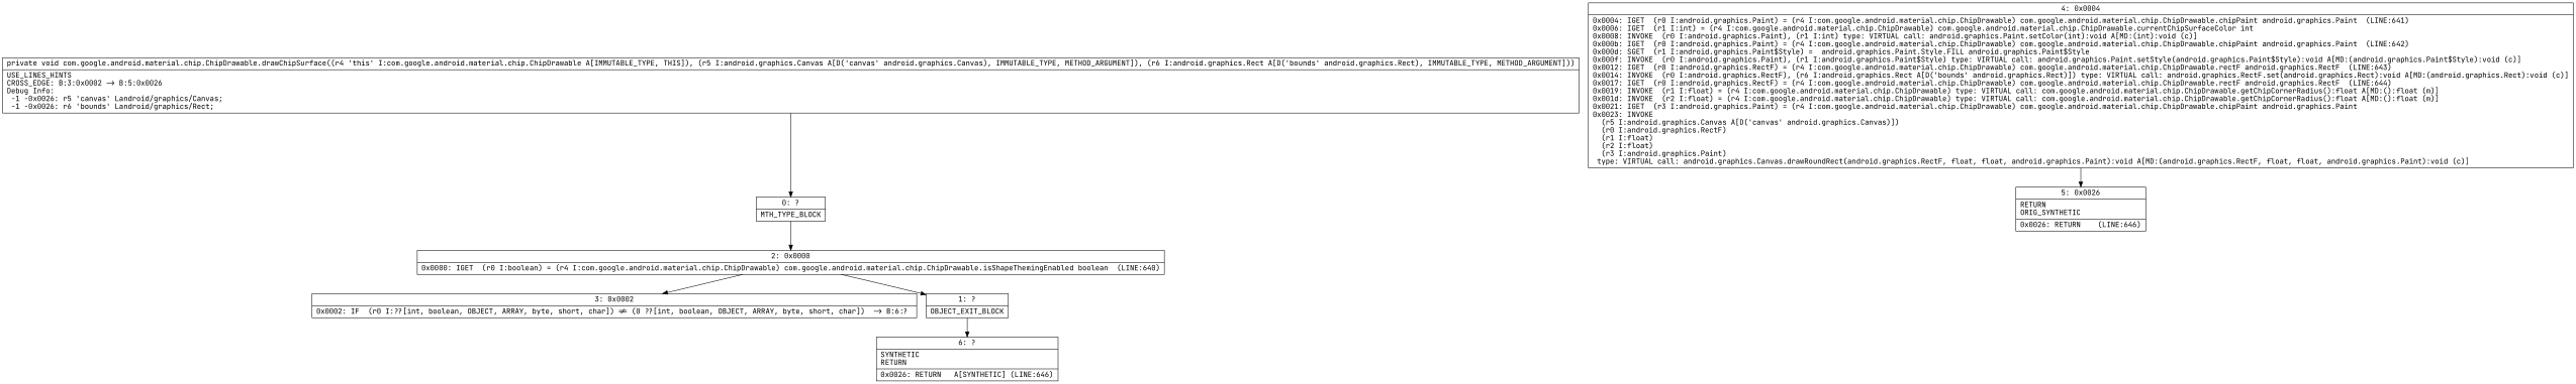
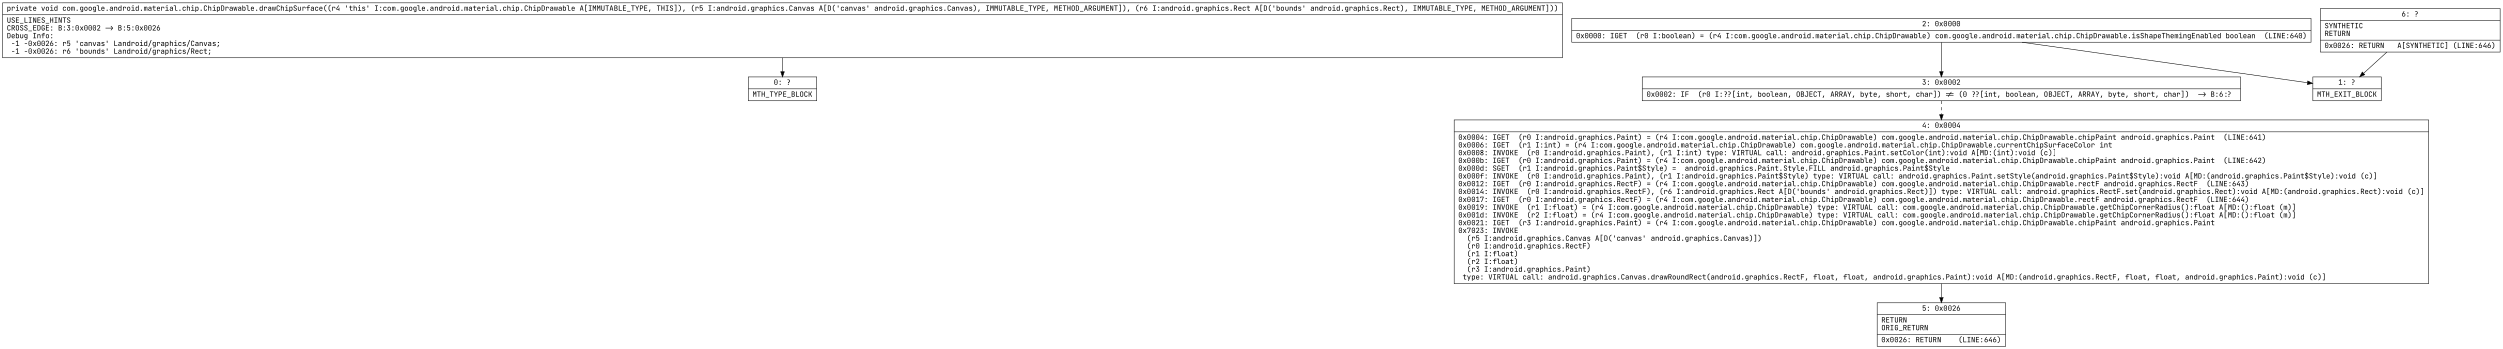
  digraph {
    fontname="JetBrains Mono"
    node [fontname="JetBrains Mono" shape=record]
    edge [fontname="JetBrains Mono"]
    n1 [label="{0\:\ ?|MTH_TYPE_BLOCK\l}"]
    n2 [label="{2\:\ 0x0000|0x0000: IGET  (r0 I:boolean) = (r4 I:com.google.android.material.chip.ChipDrawable) com.google.android.material.chip.ChipDrawable.isShapeThemingEnabled boolean  (LINE:640)\l}"]
    n3 [label="{3\:\ 0x0002|0x0002: IF  (r0 I:??[int, boolean, OBJECT, ARRAY, byte, short, char]) != (0 ??[int, boolean, OBJECT, ARRAY, byte, short, char])  \-\> B:6:? \l}"]
-   n4 [label="{1\:\ ?|OBJECT_EXIT_BLOCK\l}"]
-   n5 [label="{4\:\ 0x0004|0x0004: IGET  (r0 I:android.graphics.Paint) = (r4 I:com.google.android.material.chip.ChipDrawable) com.google.android.material.chip.ChipDrawable.chipPaint android.graphics.Paint  (LINE:641)\l0x0006: IGET  (r1 I:int) = (r4 I:com.google.android.material.chip.ChipDrawable) com.google.android.material.chip.ChipDrawable.currentChipSurfaceColor int \l0x0008: INVOKE  (r0 I:android.graphics.Paint), (r1 I:int) type: VIRTUAL call: android.graphics.Paint.setColor(int):void A[MD:(int):void (c)]\l0x000b: IGET  (r0 I:android.graphics.Paint) = (r4 I:com.google.android.material.chip.ChipDrawable) com.google.android.material.chip.ChipDrawable.chipPaint android.graphics.Paint  (LINE:642)\l0x000d: SGET  (r1 I:android.graphics.Paint$Style) =  android.graphics.Paint.Style.FILL android.graphics.Paint$Style \l0x000f: INVOKE  (r0 I:android.graphics.Paint), (r1 I:android.graphics.Paint$Style) type: VIRTUAL call: android.graphics.Paint.setStyle(android.graphics.Paint$Style):void A[MD:(android.graphics.Paint$Style):void (c)]\l0x0012: IGET  (r0 I:android.graphics.RectF) = (r4 I:com.google.android.material.chip.ChipDrawable) com.google.android.material.chip.ChipDrawable.rectF android.graphics.RectF  (LINE:643)\l0x0014: INVOKE  (r0 I:android.graphics.RectF), (r6 I:android.graphics.Rect A[D('bounds' android.graphics.Rect)]) type: VIRTUAL call: android.graphics.RectF.set(android.graphics.Rect):void A[MD:(android.graphics.Rect):void (c)]\l0x0017: IGET  (r0 I:android.graphics.RectF) = (r4 I:com.google.android.material.chip.ChipDrawable) com.google.android.material.chip.ChipDrawable.rectF android.graphics.RectF  (LINE:644)\l0x0019: INVOKE  (r1 I:float) = (r4 I:com.google.android.material.chip.ChipDrawable) type: VIRTUAL call: com.google.android.material.chip.ChipDrawable.getChipCornerRadius():float A[MD:():float (m)]\l0x001d: INVOKE  (r2 I:float) = (r4 I:com.google.android.material.chip.ChipDrawable) type: VIRTUAL call: com.google.android.material.chip.ChipDrawable.getChipCornerRadius():float A[MD:():float (m)]\l0x0021: IGET  (r3 I:android.graphics.Paint) = (r4 I:com.google.android.material.chip.ChipDrawable) com.google.android.material.chip.ChipDrawable.chipPaint android.graphics.Paint \l0x0023: INVOKE  \l  (r5 I:android.graphics.Canvas A[D('canvas' android.graphics.Canvas)])\l  (r0 I:android.graphics.RectF)\l  (r1 I:float)\l  (r2 I:float)\l  (r3 I:android.graphics.Paint)\l type: VIRTUAL call: android.graphics.Canvas.drawRoundRect(android.graphics.RectF, float, float, android.graphics.Paint):void A[MD:(android.graphics.RectF, float, float, android.graphics.Paint):void (c)]\l}"]
-   n6 [label="{5\:\ 0x0026|RETURN\lORIG_SYNTHETIC\l|0x0026: RETURN    (LINE:646)\l}"]
+   n4 [label="{1\:\ ?|MTH_EXIT_BLOCK\l}"]
+   n5 [label="{4\:\ 0x0004|0x0004: IGET  (r0 I:android.graphics.Paint) = (r4 I:com.google.android.material.chip.ChipDrawable) com.google.android.material.chip.ChipDrawable.chipPaint android.graphics.Paint  (LINE:641)\l0x0006: IGET  (r1 I:int) = (r4 I:com.google.android.material.chip.ChipDrawable) com.google.android.material.chip.ChipDrawable.currentChipSurfaceColor int \l0x0008: INVOKE  (r0 I:android.graphics.Paint), (r1 I:int) type: VIRTUAL call: android.graphics.Paint.setColor(int):void A[MD:(int):void (c)]\l0x000b: IGET  (r0 I:android.graphics.Paint) = (r4 I:com.google.android.material.chip.ChipDrawable) com.google.android.material.chip.ChipDrawable.chipPaint android.graphics.Paint  (LINE:642)\l0x000d: SGET  (r1 I:android.graphics.Paint$Style) =  android.graphics.Paint.Style.FILL android.graphics.Paint$Style \l0x000f: INVOKE  (r0 I:android.graphics.Paint), (r1 I:android.graphics.Paint$Style) type: VIRTUAL call: android.graphics.Paint.setStyle(android.graphics.Paint$Style):void A[MD:(android.graphics.Paint$Style):void (c)]\l0x0012: IGET  (r0 I:android.graphics.RectF) = (r4 I:com.google.android.material.chip.ChipDrawable) com.google.android.material.chip.ChipDrawable.rectF android.graphics.RectF  (LINE:643)\l0x0014: INVOKE  (r0 I:android.graphics.RectF), (r6 I:android.graphics.Rect A[D('bounds' android.graphics.Rect)]) type: VIRTUAL call: android.graphics.RectF.set(android.graphics.Rect):void A[MD:(android.graphics.Rect):void (c)]\l0x0017: IGET  (r0 I:android.graphics.RectF) = (r4 I:com.google.android.material.chip.ChipDrawable) com.google.android.material.chip.ChipDrawable.rectF android.graphics.RectF  (LINE:644)\l0x0019: INVOKE  (r1 I:float) = (r4 I:com.google.android.material.chip.ChipDrawable) type: VIRTUAL call: com.google.android.material.chip.ChipDrawable.getChipCornerRadius():float A[MD:():float (m)]\l0x001d: INVOKE  (r2 I:float) = (r4 I:com.google.android.material.chip.ChipDrawable) type: VIRTUAL call: com.google.android.material.chip.ChipDrawable.getChipCornerRadius():float A[MD:():float (m)]\l0x0021: IGET  (r3 I:android.graphics.Paint) = (r4 I:com.google.android.material.chip.ChipDrawable) com.google.android.material.chip.ChipDrawable.chipPaint android.graphics.Paint \l0x7023: INVOKE  \l  (r5 I:android.graphics.Canvas A[D('canvas' android.graphics.Canvas)])\l  (r0 I:android.graphics.RectF)\l  (r1 I:float)\l  (r2 I:float)\l  (r3 I:android.graphics.Paint)\l type: VIRTUAL call: android.graphics.Canvas.drawRoundRect(android.graphics.RectF, float, float, android.graphics.Paint):void A[MD:(android.graphics.RectF, float, float, android.graphics.Paint):void (c)]\l}"]
+   n6 [label="{5\:\ 0x0026|RETURN\lORIG_RETURN\l|0x0026: RETURN    (LINE:646)\l}"]
    n7 [label="{6\:\ ?|SYNTHETIC\lRETURN\l|0x0026: RETURN   A[SYNTHETIC] (LINE:646)\l}"]
    n8 [label="{private void com.google.android.material.chip.ChipDrawable.drawChipSurface((r4 'this' I:com.google.android.material.chip.ChipDrawable A[IMMUTABLE_TYPE, THIS]), (r5 I:android.graphics.Canvas A[D('canvas' android.graphics.Canvas), IMMUTABLE_TYPE, METHOD_ARGUMENT]), (r6 I:android.graphics.Rect A[D('bounds' android.graphics.Rect), IMMUTABLE_TYPE, METHOD_ARGUMENT]))  | USE_LINES_HINTS\lCROSS_EDGE: B:3:0x0002 \-\> B:5:0x0026\lDebug Info:\l  \-1 \-0x0026: r5 'canvas' Landroid\/graphics\/Canvas;\l  \-1 \-0x0026: r6 'bounds' Landroid\/graphics\/Rect;\l}"]
-   n1 -> n2
    n2 -> n3
    n2 -> n4
+   n3 -> n5 [style=dashed]
    n5 -> n6
-   n4 -> n7
+   n7 -> n4
    n8 -> n1
  }
